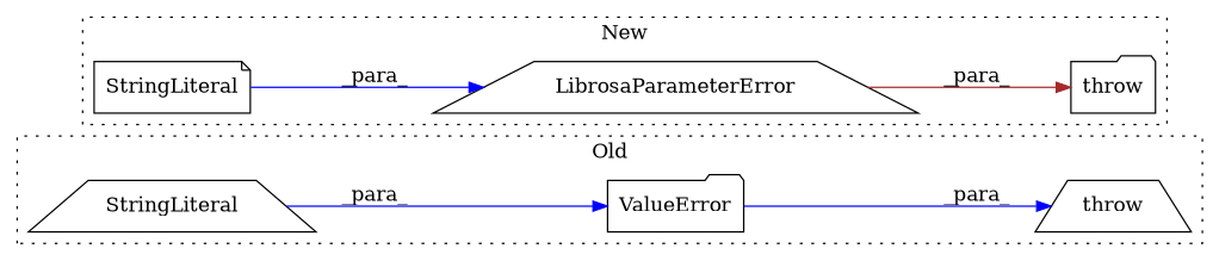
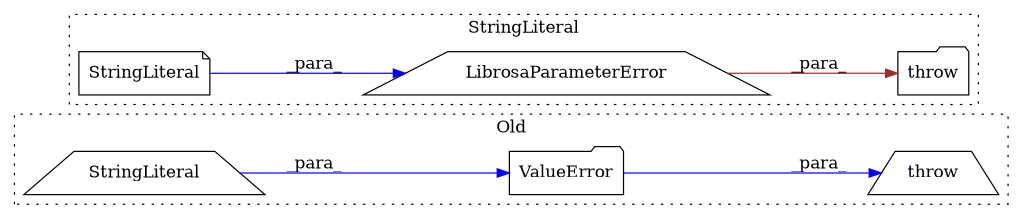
  digraph {
    rankdir=LR
    node [a=32 l=6 shape=trapezium]
    edge [color=blue]
    n1 [l="11,1" label=ValueError s="1359,1413" shape=folder]
    n2 [a=53 label=throw s=1353]
    n3 [a=45 l=43 label=StringLiteral s=1370]
    n4 [l="22,1" label=LibrosaParameterError s="1844,1905"]
    n5 [a=53 label=throw s=1838 shape=folder]
    n6 [a=45 l=39 label=StringLiteral s=1866 shape=note]
    subgraph cluster_1 {
      label=Old
      style=dotted
      n1
      n2
      n3
    }
    subgraph cluster_2 {
-     label=New
+     label=StringLiteral
      style=dotted
      n4
      n5
      n6
    }
    n1 -> n2 [label=_para_]
    n3 -> n1 [label=_para_]
    n4 -> n5 [label=_para_ color=brown]
    n6 -> n4 [label=_para_]
  }
